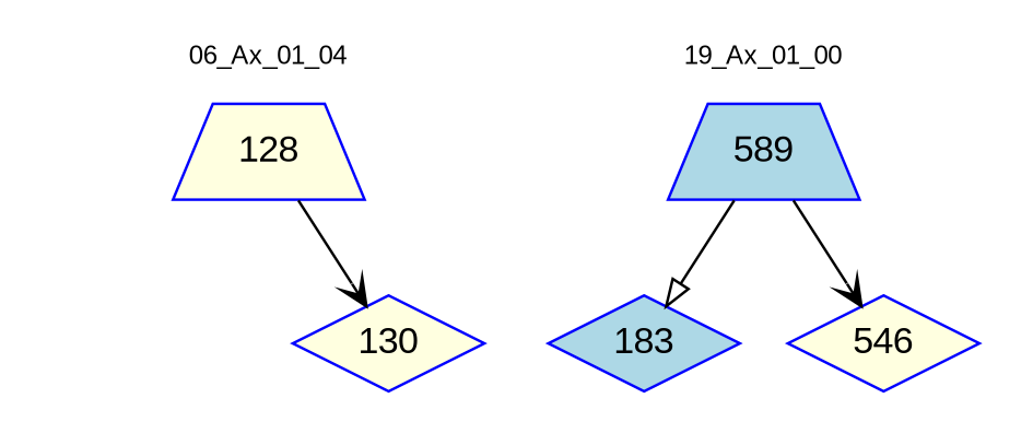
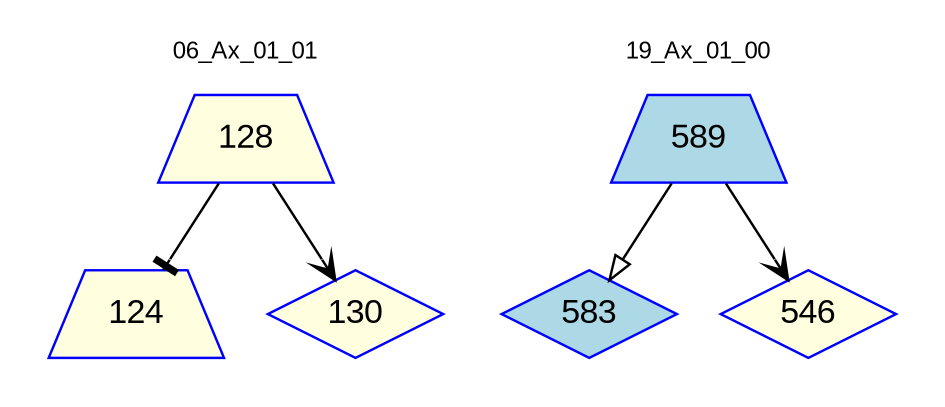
  digraph {
    fontname="Liberation Sans"
    node [color=blue fillcolor=lightyellow fontname="Liberation Sans" shape=trapezium style=filled]
    edge [arrowhead=vee color=black fontname="Liberation Sans"]
    n1 [label=128]
+   n2 [label=124]
    n3 [label=130 shape=diamond]
    n4 [fillcolor=lightblue label=589]
-   n5 [fillcolor=lightblue label=183 shape=diamond]
+   n5 [fillcolor=lightblue label=583 shape=diamond]
    n6 [label=546 shape=diamond]
    subgraph cluster_1 {
      color=white
      fontsize=10
-     label="06_Ax_01_04"
+     label="06_Ax_01_01"
      n1
+     n2
      n3
    }
    subgraph cluster_2 {
      color=white
      fontsize=10
      label="19_Ax_01_00"
      n4
      n5
      n6
    }
+   n1 -> n2 [arrowhead=tee]
    n1 -> n3
    n4 -> n5 [arrowhead=onormal]
    n4 -> n6
  }
